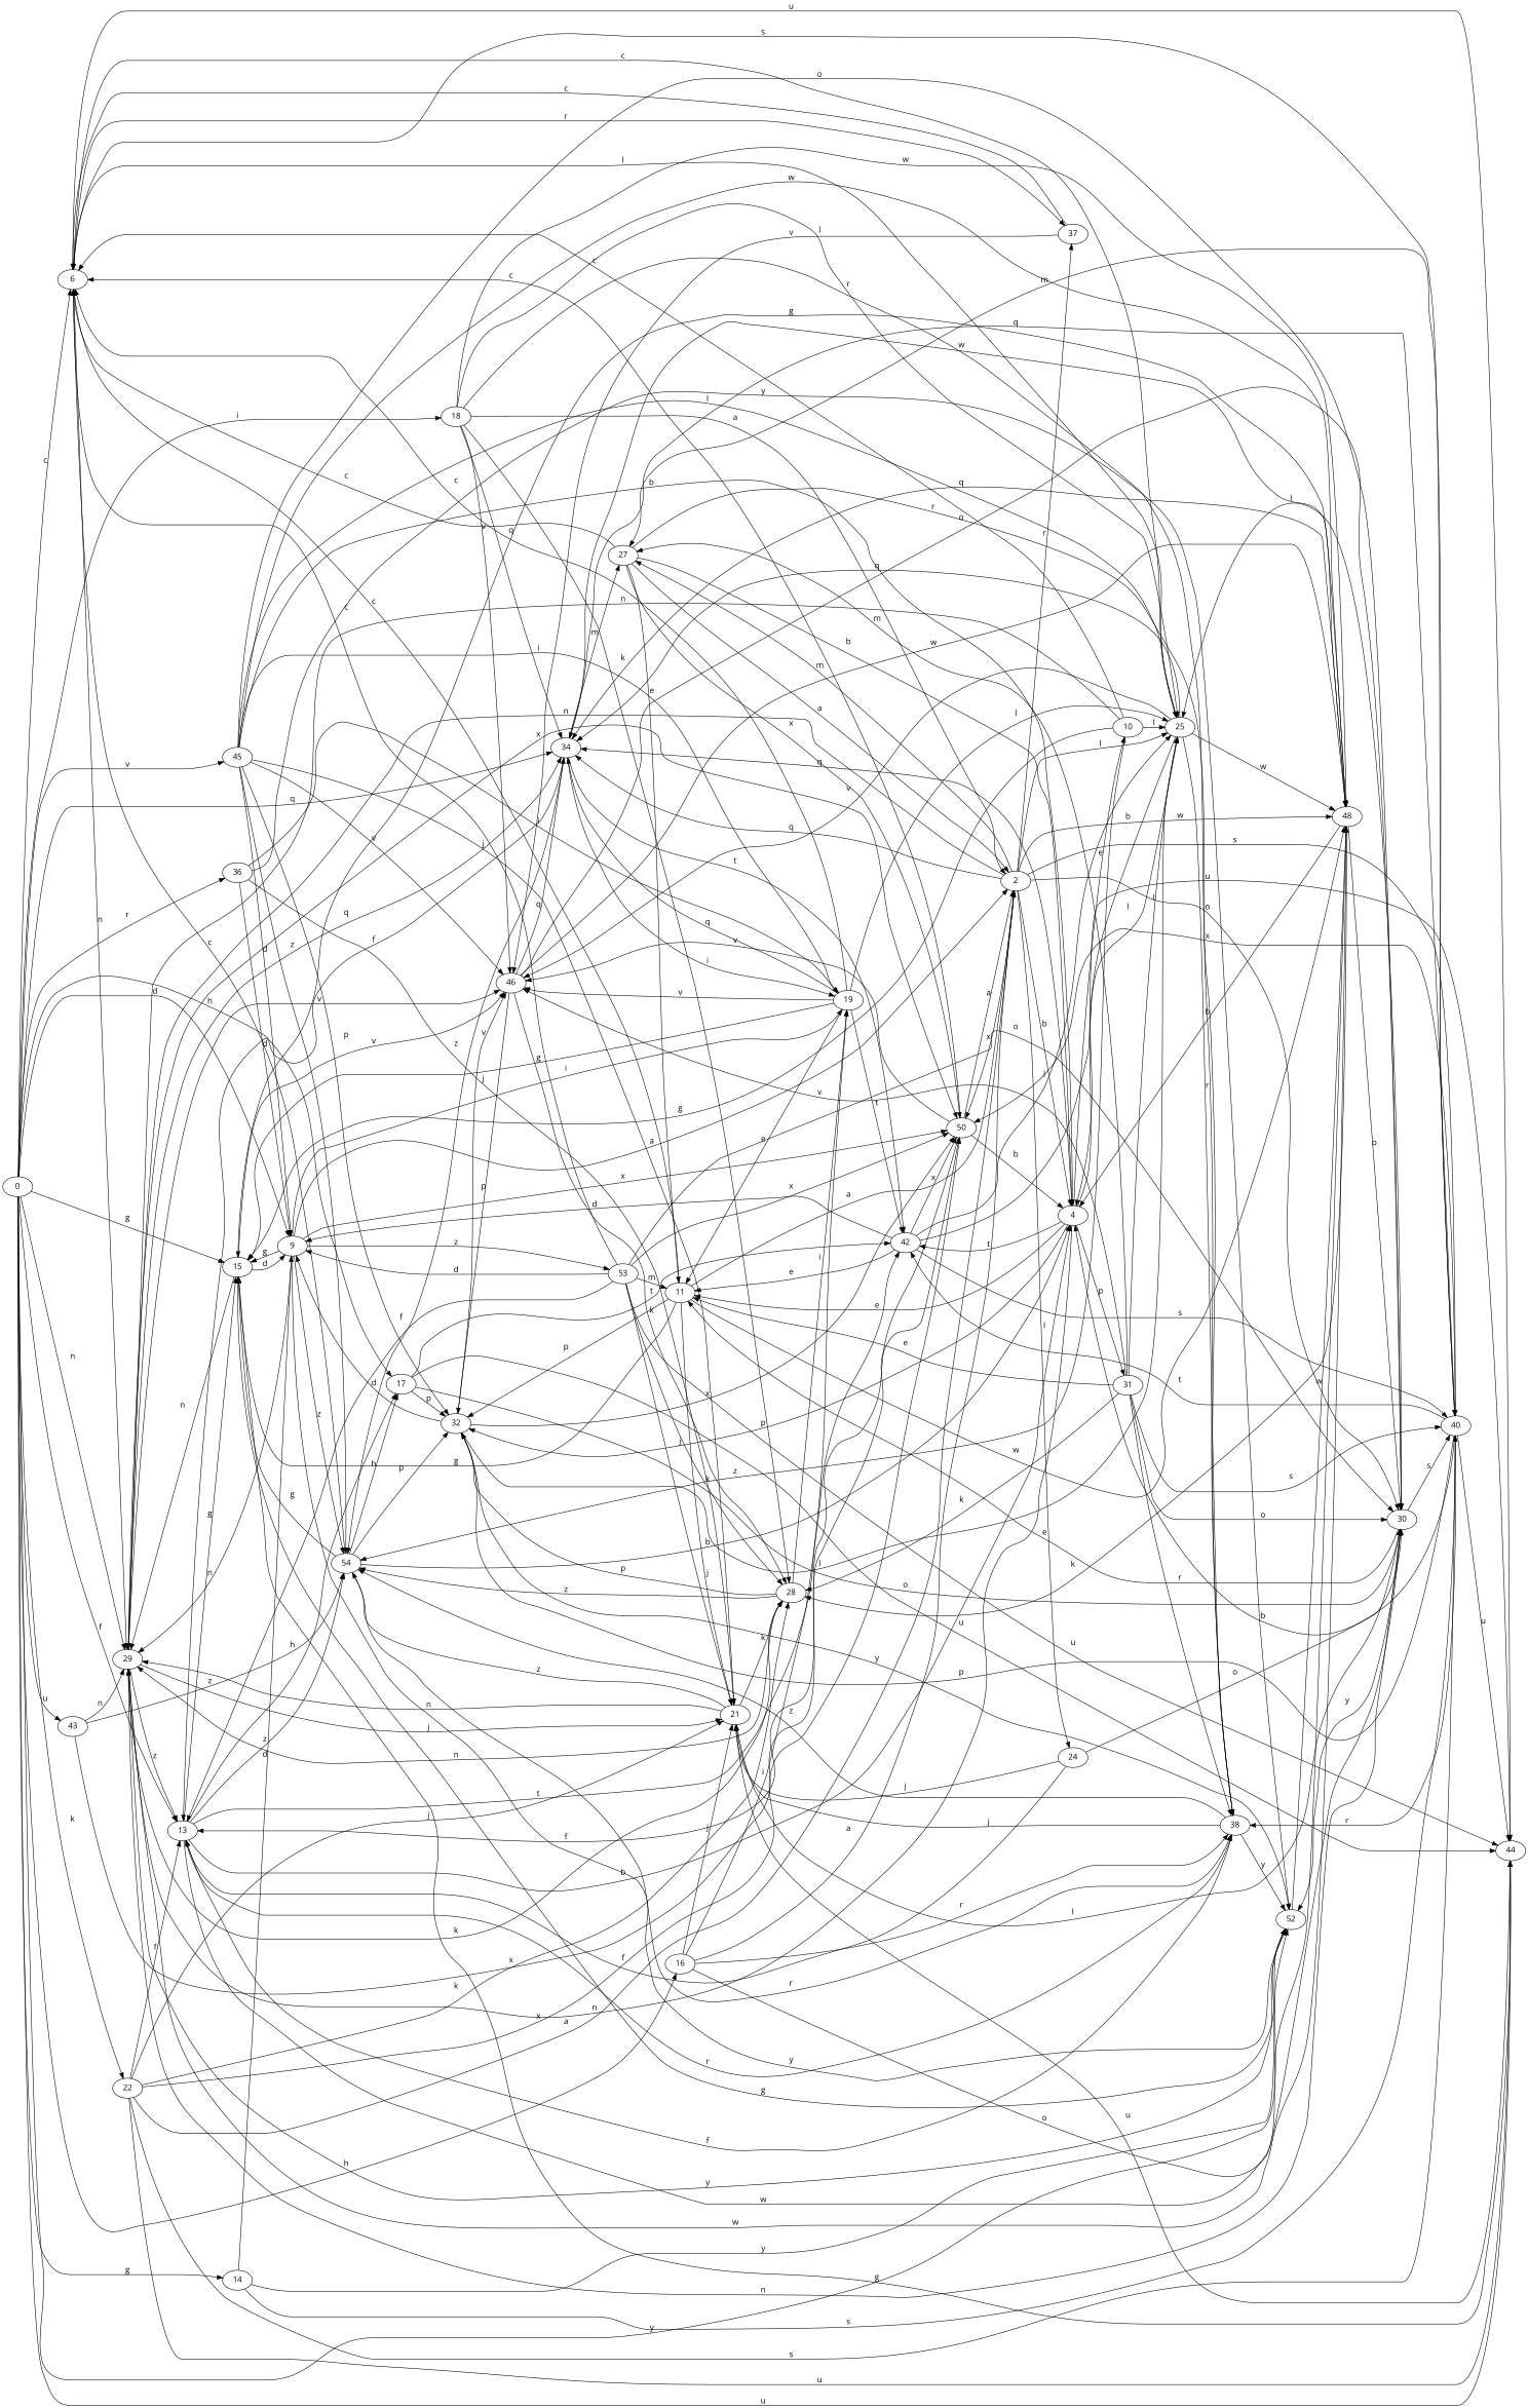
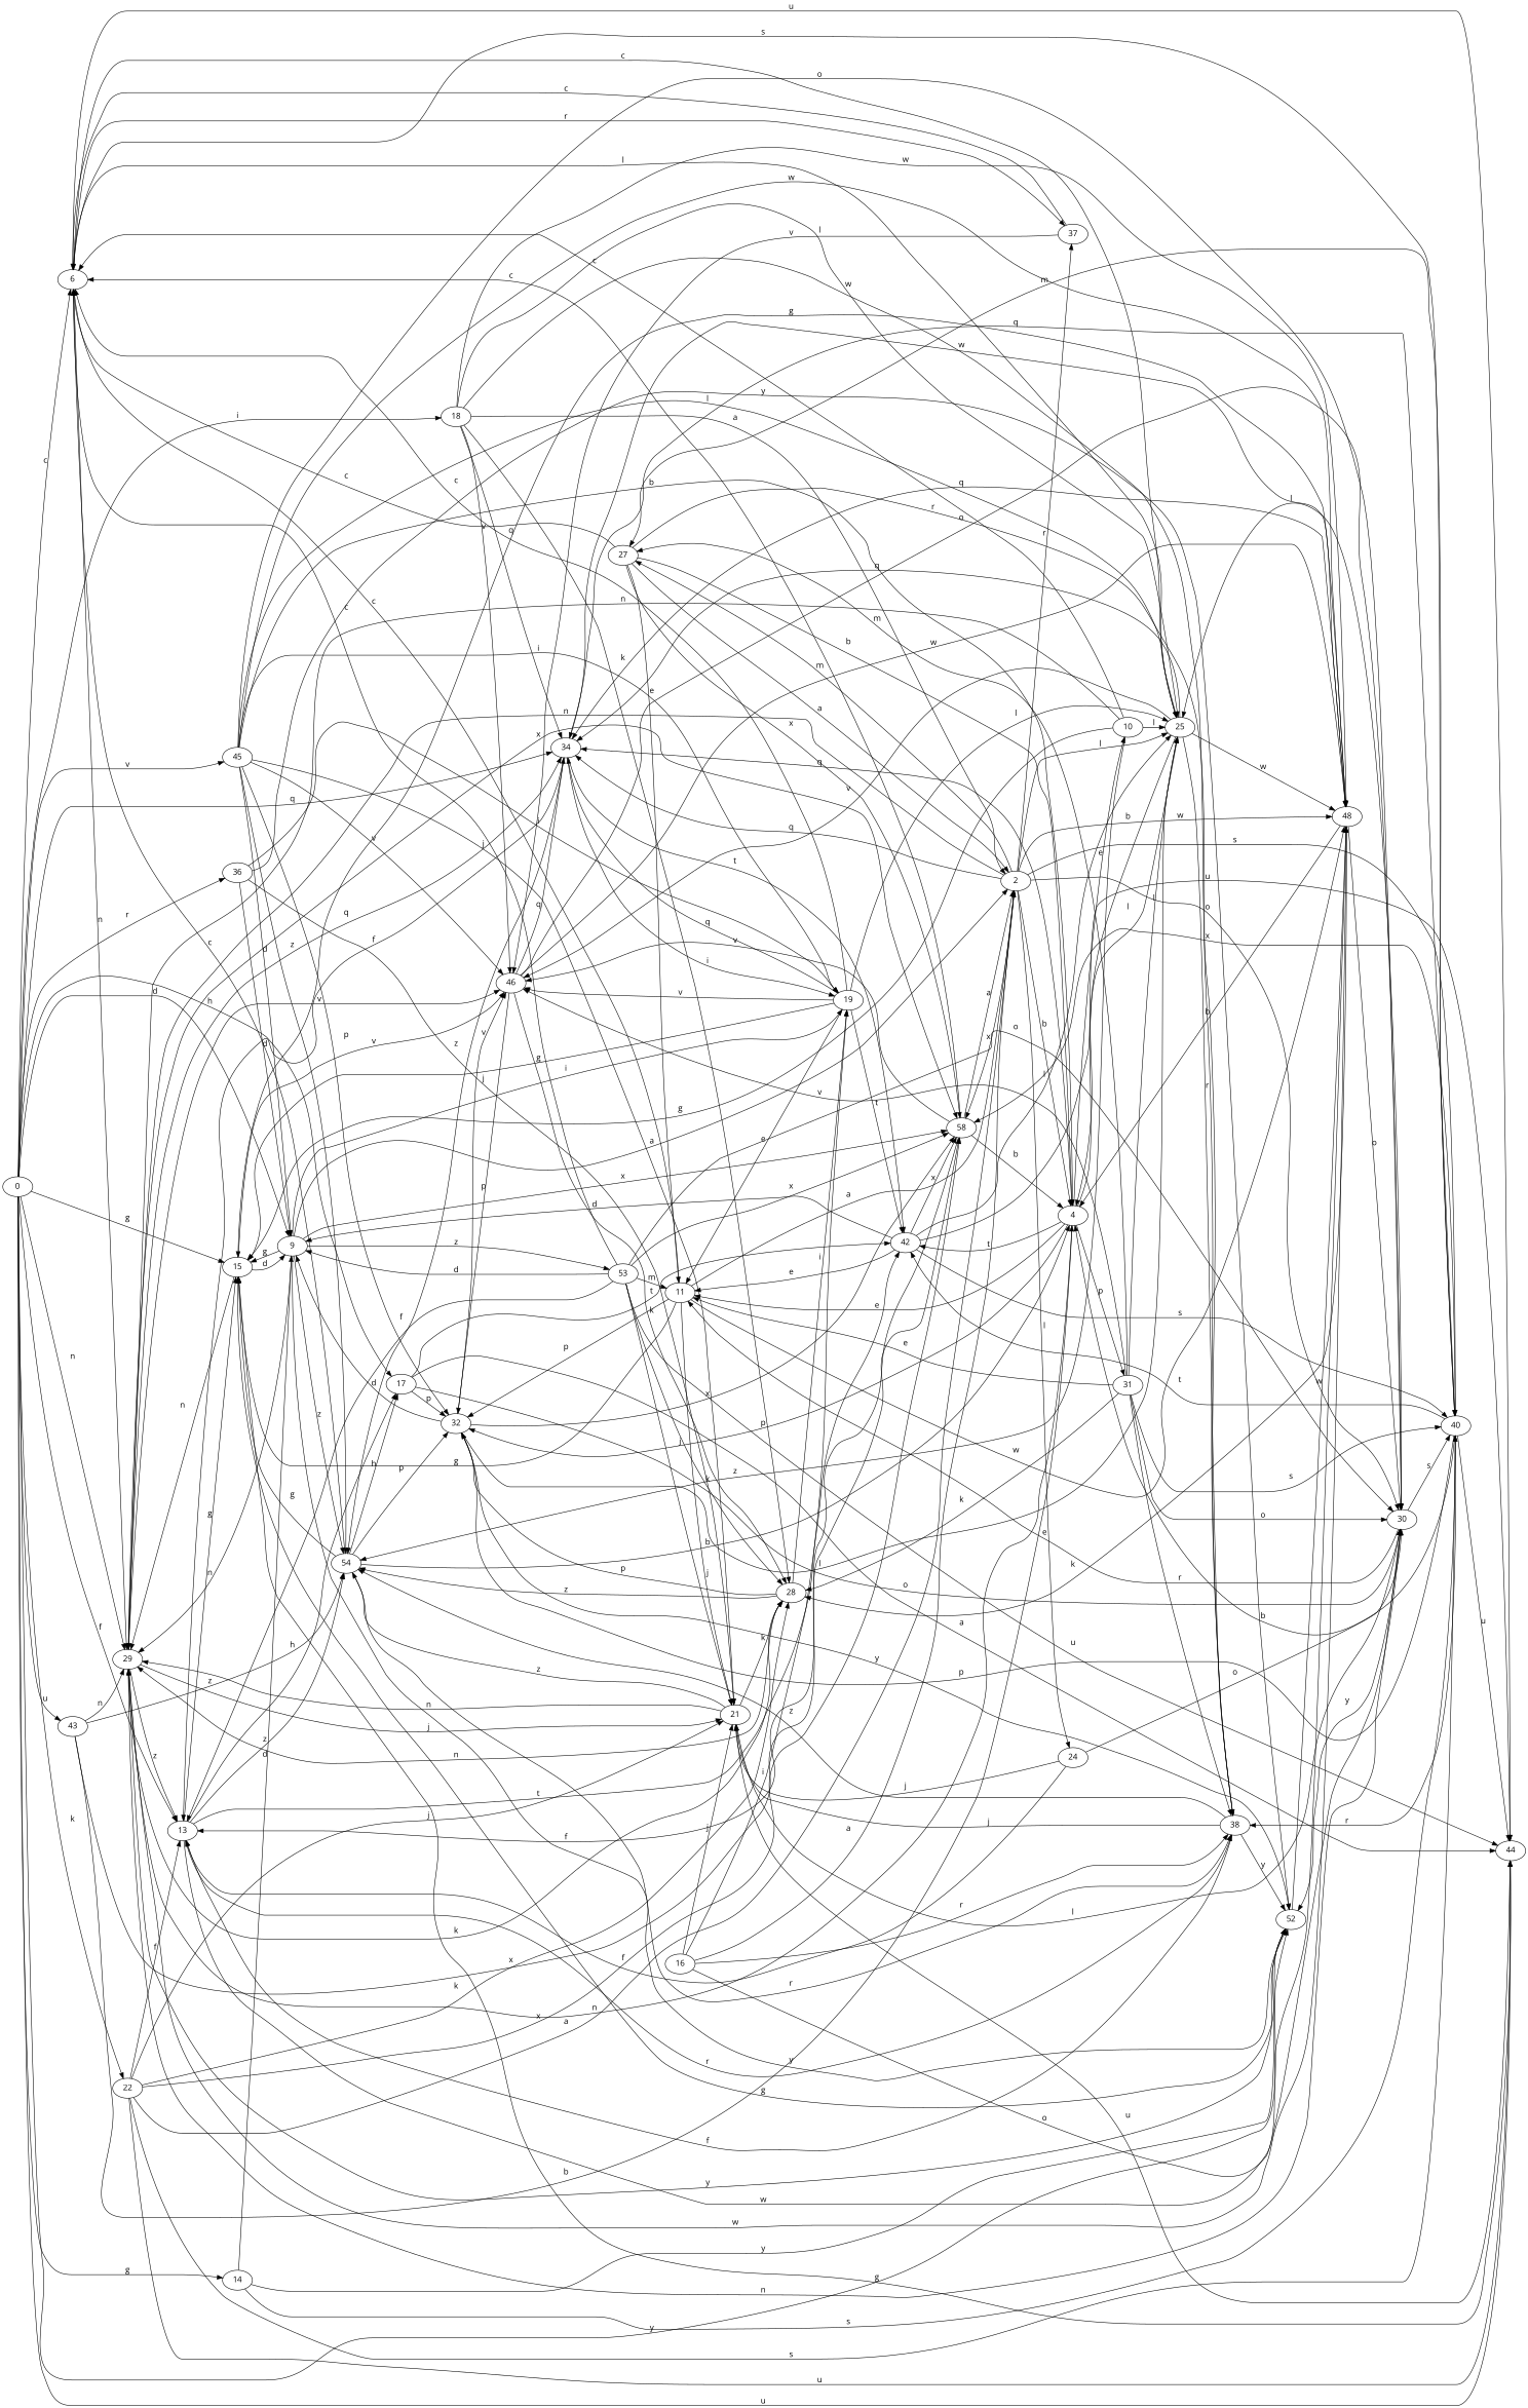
  strict digraph {
    fontname="Open Sans"
    rankdir=LR
    node [fontname="Open Sans"]
    edge [fontname="Open Sans"]
    0
    6
    9
    13
    14
    15
    16
    17
    18
    22
    29
    34
    36
    43
    44
    45
    52
    25
    37
    40
    2
-   50
+   50 [label=58]
    19
    53
    54
    4
    48
    42
    38
    46
    30
    21
    32
    n34 [label=28]
    27
    24
    10
    11
    31
    0 -> 6 [label=c]
    0 -> 9 [label=d]
    0 -> 13 [label=f]
    0 -> 14 [label=g]
    0 -> 15 [label=g]
-   0 -> 16 [label=h]
    0 -> 17 [label=h]
    0 -> 18 [label=i]
    0 -> 22 [label=k]
    0 -> 29 [label=n]
    0 -> 34 [label=q]
    0 -> 36 [label=r]
    0 -> 43 [label=u]
    0 -> 44 [label=u]
    0 -> 45 [label=v]
    0 -> 52 [label=y]
    6 -> 29 [label=n]
    6 -> 44 [label=u]
    6 -> 25 [label=l]
    6 -> 37 [label=r]
    6 -> 40 [label=s]
    9 -> 15 [label=g]
    9 -> 29 [label=n]
    9 -> 52 [label=y]
    9 -> 2 [label=a]
    9 -> 50 [label=x]
    9 -> 19 [label=i]
    9 -> 53 [label=z]
    9 -> 54 [label=z]
    13 -> 15 [label=g]
    13 -> 17 [label=h]
    13 -> 54 [label=z]
-   13 -> 4 [label=b]
+   43 -> 4 [label=b]
    13 -> 48 [label=w]
    13 -> 42 [label=t]
    13 -> 38 [label=r]
    14 -> 9 [label=d]
    14 -> 52 [label=y]
    14 -> 40 [label=s]
    15 -> 9 [label=d]
    15 -> 29 [label=n]
    15 -> 46 [label=v]
    16 -> 2 [label=a]
    16 -> 19 [label=i]
    16 -> 38 [label=r]
    16 -> 30 [label=o]
    16 -> 21 [label=j]
-   17 -> 44 [label=u]
+   17 -> 44 [label=a]
    17 -> 42 [label=t]
    17 -> 30 [label=o]
    17 -> 32 [label=p]
    18 -> 34 [label=q]
    18 -> 25 [label=l]
    18 -> 2 [label=a]
    18 -> 48 [label=w]
-   18 -> 38 [label=r]
+   18 -> 38 [label=w]
    18 -> 46 [label=v]
    18 -> n34 [label=k]
    22 -> 13 [label=f]
    22 -> 44 [label=u]
    22 -> 40 [label=s]
    22 -> 2 [label=a]
    22 -> 50 [label=x]
    22 -> 21 [label=j]
    22 -> n34 [label=k]
    29 -> 13 [label=z]
    29 -> 34 [label=q]
    29 -> 52 [label=y]
    29 -> 50 [label=x]
    29 -> 48 [label=w]
    29 -> 46 [label=v]
    29 -> 21 [label=j]
    29 -> n34 [label=k]
    34 -> 13 [label=f]
    34 -> 19 [label=i]
    34 -> 54 [label=z]
    34 -> 48 [label=w]
    34 -> 42 [label=t]
-   34 -> 27 [label=m]
    36 -> 9 [label=d]
    36 -> 52 [label=y]
    36 -> 19 [label=i]
    36 -> 21 [label=j]
    43 -> 29 [label=n]
    43 -> 50 [label=x]
    43 -> 54 [label=z]
    44 -> 15 [label=g]
    45 -> 9 [label=d]
    45 -> 25 [label=l]
    45 -> 19 [label=i]
    45 -> 54 [label=z]
    45 -> 4 [label=b]
    45 -> 48 [label=w]
    45 -> 46 [label=v]
    45 -> 30 [label=o]
    45 -> 21 [label=j]
    45 -> 32 [label=p]
    52 -> 15 [label=g]
    52 -> 48 [label=w]
    25 -> 6 [label=c]
    25 -> 34 [label=q]
    25 -> 4 [label=b]
    25 -> 48 [label=w]
    25 -> 38 [label=r]
    25 -> 46 [label=v]
    37 -> 6 [label=c]
    37 -> 46 [label=v]
    40 -> 34 [label=q]
    40 -> 44 [label=u]
    40 -> 50 [label=x]
    40 -> 4 [label=b]
    40 -> 42 [label=t]
    40 -> 38 [label=r]
    40 -> 32 [label=p]
    40 -> 27 [label=m]
    2 -> 29 [label=n]
    2 -> 34 [label=q]
    2 -> 25 [label=l]
    2 -> 37 [label=r]
    2 -> 40 [label=s]
    2 -> 50 [label=x]
    2 -> 4 [label=b]
    2 -> 48 [label=w]
    2 -> 30 [label=o]
    2 -> 27 [label=m]
    2 -> 24 [label=l]
    50 -> 6 [label=c]
    50 -> 13 [label=f]
    50 -> 2 [label=a]
    50 -> 4 [label=b]
    50 -> 46 [label=v]
    19 -> 6 [label=c]
    19 -> 15 [label=g]
    19 -> 34 [label=q]
    19 -> 25 [label=l]
    19 -> 42 [label=t]
    19 -> 46 [label=v]
    19 -> 11 [label=e]
    53 -> 6 [label=c]
    53 -> 9 [label=d]
    53 -> 13 [label=f]
    53 -> 44 [label=u]
    53 -> 50 [label=x]
    53 -> 30 [label=o]
    53 -> 21 [label=j]
    53 -> n34 [label=k]
    53 -> 11 [label=m]
    54 -> 6 [label=c]
    54 -> 15 [label=g]
    54 -> 17 [label=h]
    54 -> 4 [label=b]
    54 -> 38 [label=r]
    54 -> 32 [label=p]
    4 -> 29 [label=n]
    4 -> 34 [label=q]
    4 -> 25 [label=l]
    4 -> 42 [label=t]
    4 -> 32 [label=p]
    4 -> 10 [label=e]
    4 -> 11 [label=e]
    4 -> 31 [label=p]
    48 -> 15 [label=g]
    48 -> 34 [label=q]
    48 -> 4 [label=b]
    48 -> 30 [label=o]
    48 -> n34 [label=k]
    42 -> 9 [label=d]
    42 -> 44 [label=u]
    42 -> 25 [label=l]
    42 -> 40 [label=s]
    42 -> 50 [label=x]
    42 -> 11 [label=e]
    38 -> 13 [label=f]
    38 -> 52 [label=y]
    38 -> 54 [label=z]
    38 -> 21 [label=j]
    46 -> 34 [label=q]
    46 -> 48 [label=w]
    46 -> 30 [label=o]
    46 -> 32 [label=p]
    46 -> n34 [label=k]
    30 -> 29 [label=n]
    30 -> 52 [label=y]
    30 -> 25 [label=l]
    30 -> 40 [label=s]
    30 -> 11 [label=e]
    21 -> 29 [label=n]
    21 -> 44 [label=u]
    21 -> 54 [label=z]
    21 -> 30 [label=l]
    21 -> n34 [label=k]
    32 -> 9 [label=d]
    32 -> 52 [label=y]
    32 -> 25 [label=l]
    32 -> 50 [label=x]
    32 -> 46 [label=v]
    n34 -> 29 [label=n]
    n34 -> 19 [label=i]
    n34 -> 54 [label=z]
    n34 -> 32 [label=p]
    27 -> 6 [label=c]
    27 -> 2 [label=a]
    27 -> 50 [label=x]
    27 -> 4 [label=b]
    27 -> 38 [label=r]
    27 -> 11 [label=e]
    24 -> 13 [label=f]
    24 -> 30 [label=o]
    24 -> 21 [label=j]
    10 -> 6 [label=c]
    10 -> 15 [label=g]
    10 -> 29 [label=n]
    10 -> 25 [label=l]
    10 -> 54 [label=z]
    11 -> 6 [label=c]
    11 -> 15 [label=g]
    11 -> 2 [label=a]
    11 -> 48 [label=w]
    11 -> 21 [label=j]
    11 -> 32 [label=p]
    31 -> 25 [label=l]
    31 -> 40 [label=s]
    31 -> 38 [label=r]
    31 -> 46 [label=v]
    31 -> 30 [label=o]
    31 -> n34 [label=k]
    31 -> 27 [label=m]
    31 -> 11 [label=e]
  }
